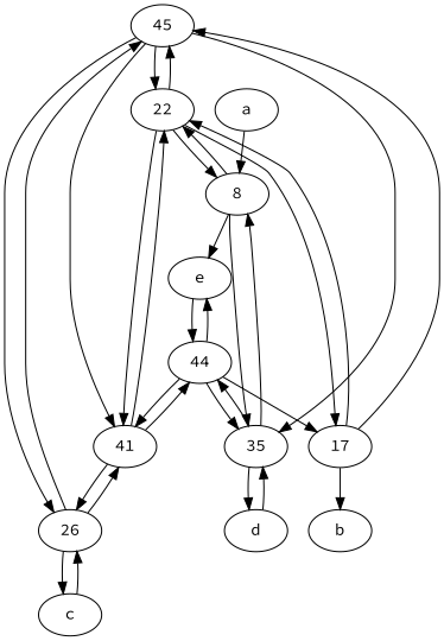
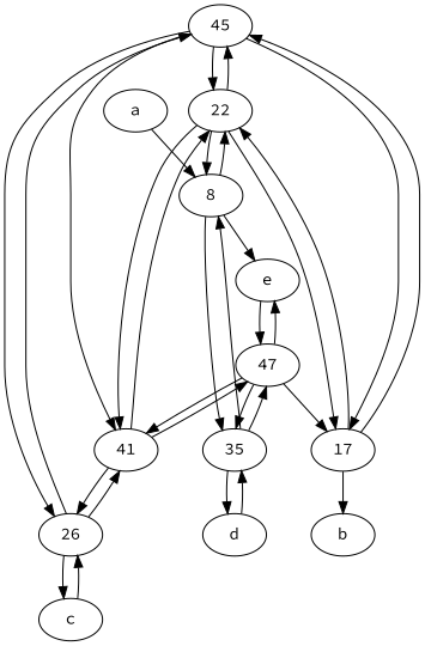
  digraph {
    fontname="Source Code Pro"
    node [fontname="Source Code Pro"]
    edge [fontname="Source Code Pro"]
    45
    22
    17
    26
    41
    8
    b
    c
    35
    e
-   44
+   44 [label=47]
    a
    d
    45 -> 22
-   45 -> 35
+   45 -> 17
    45 -> 26
    45 -> 41
    22 -> 45
    22 -> 17
    22 -> 41
    22 -> 8
    17 -> 45
    17 -> 22
    17 -> b
    26 -> 45
    26 -> 41
    26 -> c
    41 -> 22
    41 -> 26
    41 -> 44
    8 -> 22
    8 -> 35
    8 -> e
    c -> 26
    35 -> 8
    35 -> 44
    35 -> d
    e -> 44
    44 -> 17
    44 -> 41
    44 -> 35
    44 -> e
    a -> 8
    d -> 35
  }
